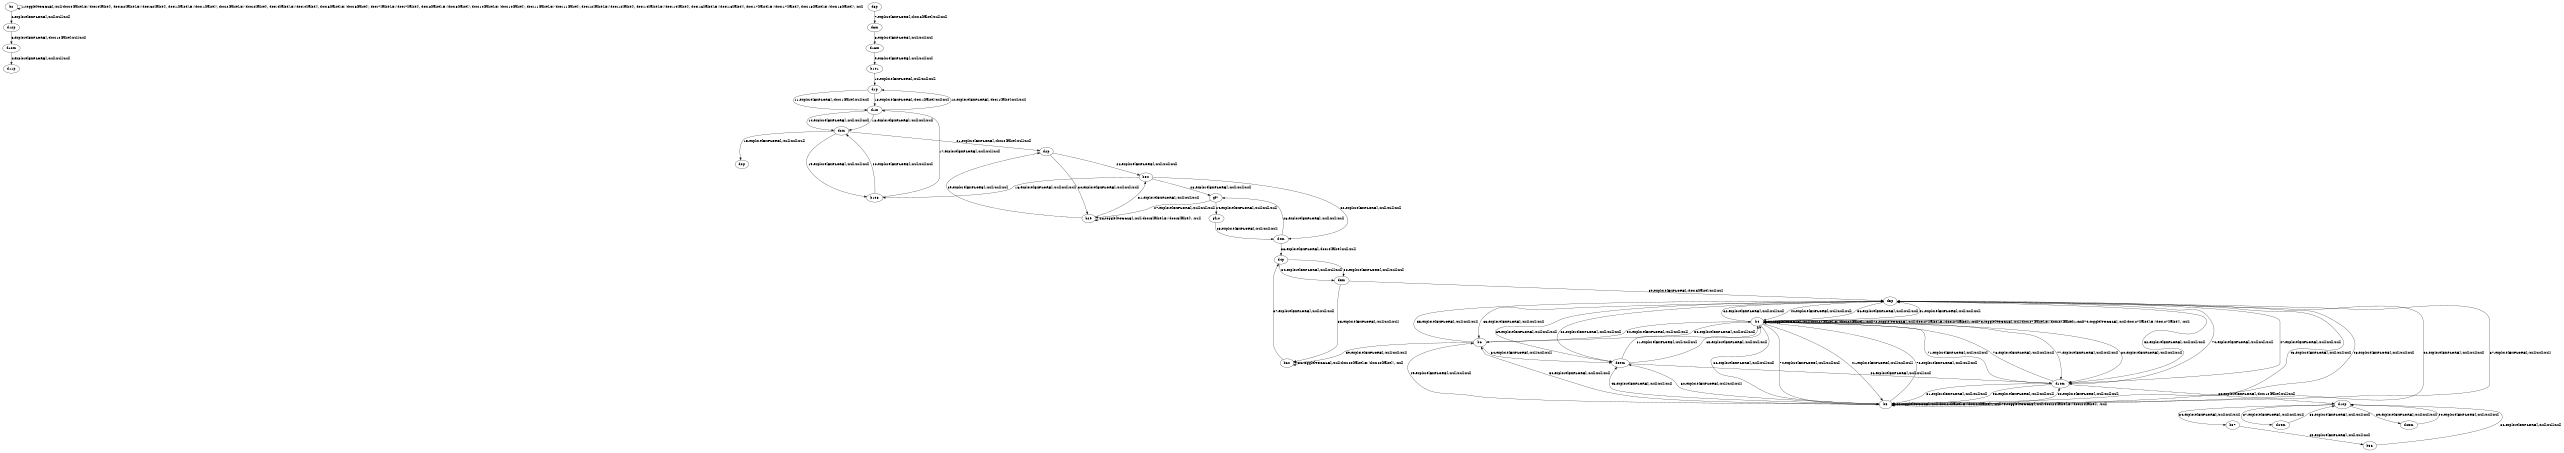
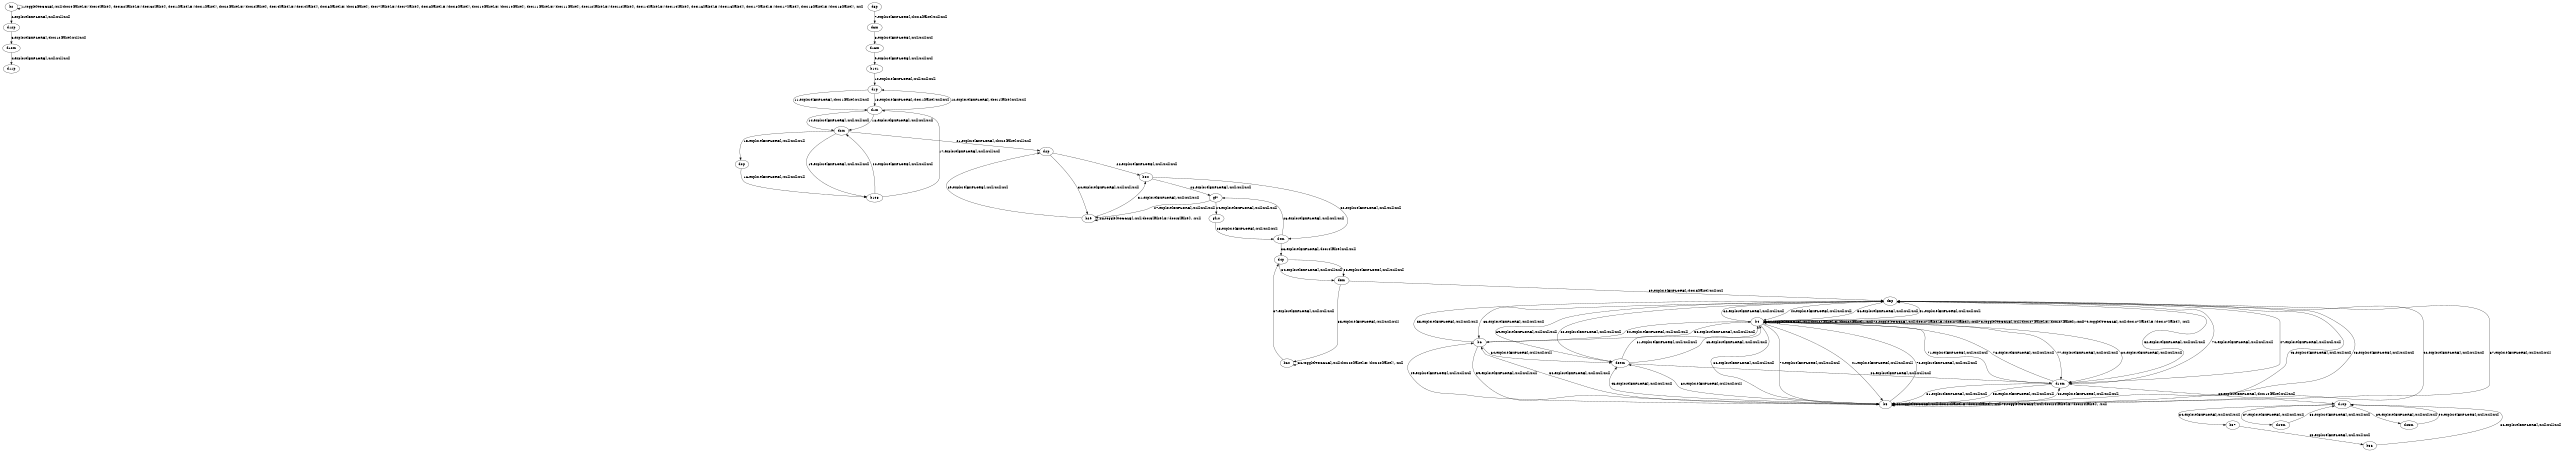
  digraph {
    b2
    d12p
    d12m
    d11p
    d6p
    d6m
    d16m
    b141
    d1p
    d1m
    d2m
    d0p
    b108
    d2p
    b30
    b29
    gf7
    d4m
    gf10
    d4p
    d5m
    b60
    d5p
    b4
    b5
    d39m
    d10m
    b6
    d10p
    b37
    d24m
    n32 [label=d25m]
    b36
    b2 -> b2 [label="1-toggle[TOGGLE];/null/door0[false]:=!(door0[false]); door32[false]:=!(door32[false]); door1[false]:=!(door1[false]); door2[false]:=!(door2[false]); door4[false]:=!(door4[false]); door6[false]:=!(door6[false]); door7[false]:=!(door7[false]); door8[false]:=!(door8[false]); door10[false]:=!(door10[false]); door11[false]:=!(door11[false]); door12[false]:=!(door12[false]); door14[false]:=!(door14[false]); door16[false]:=!(door16[false]); door17[false]:=!(door17[false]); door18[false]:=!(door18[false]); /null"]
    b2 -> d12p [label="2-explore[EXPLORE];/null/null/null"]
    d12p -> d12m [label="3-explore[EXPLORE];/door12[false]/null/null"]
    d12m -> d11p [label="4-explore[EXPLORE];/null/null/null"]
    d6p -> d6m [label="7-explore[EXPLORE];/door6[false]/null/null"]
    d6m -> d16m [label="8-explore[EXPLORE];/null/null/null"]
    d16m -> b141 [label="9-explore[EXPLORE];/null/null/null"]
    b141 -> d1p [label="10-explore[EXPLORE];/null/null/null"]
    d1p -> d1m [label="11-explore[EXPLORE];/door1[false]/null/null"]
    d1p -> d1m [label="13-explore[EXPLORE];/door1[false]/null/null"]
    d1m -> d1p [label="12-explore[EXPLORE];/door1[false]/null/null"]
    d1m -> d2m [label="14-explore[EXPLORE];/null/null/null"]
    d1m -> d2m [label="18-explore[EXPLORE];/null/null/null"]
    d2m -> d0p [label="15-explore[EXPLORE];/null/null/null"]
    d2m -> b108 [label="19-explore[EXPLORE];/null/null/null"]
    d2m -> d2p [label="21-explore[EXPLORE];/door2[false]/null/null"]
-   b30 -> b108 [label="16-explore[EXPLORE];/null/null/null"]
+   d0p -> b108 [label="16-explore[EXPLORE];/null/null/null"]
    b108 -> d1m [label="17-explore[EXPLORE];/null/null/null"]
    b108 -> d2m [label="20-explore[EXPLORE];/null/null/null"]
    d2p -> b30 [label="22-explore[EXPLORE];/null/null/null"]
    d2p -> b29 [label="30-explore[EXPLORE];/null/null/null"]
    b30 -> gf7 [label="23-explore[EXPLORE];/null/null/null"]
    b30 -> d4m [label="32-explore[EXPLORE];/null/null/null"]
    b29 -> d2p [label="29-explore[EXPLORE];/null/null/null"]
    b29 -> b30 [label="31-explore[EXPLORE];/null/null/null"]
    b29 -> b29 [label="28-toggle[TOGGLE];/null/door5[false]:=!(door5[false]); /null"]
    gf7 -> b29 [label="27-explore[EXPLORE];/null/null/null"]
    gf7 -> gf10 [label="24-explore[EXPLORE];/null/null/null"]
    d4m -> gf7 [label="26-explore[EXPLORE];/null/null/null"]
    d4m -> d4p [label="33-explore[EXPLORE];/door4[false]/null/null"]
    gf10 -> d4m [label="25-explore[EXPLORE];/null/null/null"]
    d4p -> d5m [label="34-explore[EXPLORE];/null/null/null"]
    d4p -> d5m [label="38-explore[EXPLORE];/null/null/null"]
    d5m -> b60 [label="35-explore[EXPLORE];/null/null/null"]
    d5m -> d5p [label="39-explore[EXPLORE];/door5[false]/null/null"]
    b60 -> d4p [label="37-explore[EXPLORE];/null/null/null"]
    b60 -> b60 [label="36-toggle[TOGGLE];/null/door20[false]:=!(door20[false]); /null"]
    d5p -> b4 [label="40-explore[EXPLORE];/null/null/null"]
    d5p -> b4 [label="56-explore[EXPLORE];/null/null/null"]
    d5p -> b5 [label="43-explore[EXPLORE];/null/null/null"]
    d5p -> b5 [label="48-explore[EXPLORE];/null/null/null"]
    d5p -> d39m [label="68-explore[EXPLORE];/null/null/null"]
    d5p -> d10m [label="52-explore[EXPLORE];/null/null/null"]
    d5p -> d10m [label="70-explore[EXPLORE];/null/null/null"]
    d5p -> b6 [label="63-explore[EXPLORE];/null/null/null"]
    b4 -> d5p [label="51-explore[EXPLORE];/null/null/null"]
    b4 -> d5p [label="62-explore[EXPLORE];/null/null/null"]
    b4 -> b4 [label="57-toggle[TOGGLE];/null/door27[false]:=!(door27[false]); /null"]
    b4 -> b4 [label="72-toggle[TOGGLE];/null/door27[false]:=!(door27[false]); /null"]
    b4 -> b4 [label="73-toggle[TOGGLE];/null/door27[false]:=!(door27[false]); /null"]
    b4 -> b4 [label="79-toggle[TOGGLE];/null/door27[false]:=!(door27[false]); /null"]
    b4 -> b5 [label="41-explore[EXPLORE];/null/null/null"]
    b4 -> b5 [label="66-explore[EXPLORE];/null/null/null"]
    b4 -> b5 [label="74-explore[EXPLORE];/null/null/null"]
    b4 -> d10m [label="77-explore[EXPLORE];/null/null/null"]
    b4 -> d10m [label="80-explore[EXPLORE];/null/null/null"]
    b4 -> b6 [label="58-explore[EXPLORE];/null/null/null"]
    b5 -> d5p [label="42-explore[EXPLORE];/null/null/null"]
    b5 -> d5p [label="67-explore[EXPLORE];/null/null/null"]
    b5 -> b4 [label="76-explore[EXPLORE];/null/null/null"]
    b5 -> b5 [label="44-toggle[TOGGLE];/null/door24[false]:=!(door24[false]); /null"]
    b5 -> b5 [label="75-toggle[TOGGLE];/null/door24[false]:=!(door24[false]); /null"]
    b5 -> d39m [label="45-explore[EXPLORE];/null/null/null"]
    b5 -> d39m [label="60-explore[EXPLORE];/null/null/null"]
    b5 -> d10m [label="82-explore[EXPLORE];/null/null/null"]
    b5 -> b6 [label="49-explore[EXPLORE];/null/null/null"]
    b5 -> b6 [label="54-explore[EXPLORE];/null/null/null"]
    d39m -> d5p [label="69-explore[EXPLORE];/null/null/null"]
    d39m -> b4 [label="61-explore[EXPLORE];/null/null/null"]
    d39m -> b4 [label="65-explore[EXPLORE];/null/null/null"]
    d39m -> d10m [label="46-explore[EXPLORE];/null/null/null"]
    d10m -> d5p [label="47-explore[EXPLORE];/null/null/null"]
    d10m -> b4 [label="71-explore[EXPLORE];/null/null/null"]
    d10m -> b4 [label="78-explore[EXPLORE];/null/null/null"]
    d10m -> b5 [label="53-explore[EXPLORE];/null/null/null"]
    d10m -> b5 [label="81-explore[EXPLORE];/null/null/null"]
    d10m -> d10p [label="83-explore[EXPLORE];/door10[false]/null/null"]
    b6 -> d5p [label="55-explore[EXPLORE];/null/null/null"]
    b6 -> b4 [label="50-explore[EXPLORE];/null/null/null"]
-   b6 -> b60 [label="59-explore[EXPLORE];/null/null/null"]
+   b6 -> b5 [label="59-explore[EXPLORE];/null/null/null"]
    b6 -> d39m [label="64-explore[EXPLORE];/null/null/null"]
    d10p -> b37 [label="84-explore[EXPLORE];/null/null/null"]
    d10p -> d24m [label="87-explore[EXPLORE];/null/null/null"]
    d10p -> n32 [label="89-explore[EXPLORE];/null/null/null"]
    b37 -> b36 [label="85-explore[EXPLORE];/null/null/null"]
    d24m -> d10p [label="88-explore[EXPLORE];/null/null/null"]
    n32 -> d10p [label="90-explore[EXPLORE];/null/null/null"]
    b36 -> d10p [label="86-explore[EXPLORE];/null/null/null"]
  }
